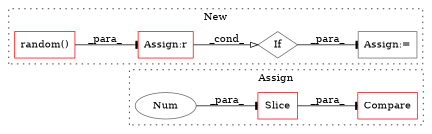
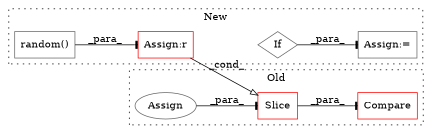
  digraph {
    rankdir=LR
    node [color=gray40 l=3 s=4418 shape=box]
    edge [arrowhead=tee]
-   n1 [a=75 color=red l=15 label="random()"]
+   n1 [a=75 l=15 label="random()"]
    n2 [a=40 color=red l=24 label="Assign:r"]
    n3 [a=96 label=If s=4415 shape=diamond]
    n4 [a=68 label="Assign:=" s=4758]
    n5 [a=80 color=red l=2 label=Slice s=2645]
-   n6 [a=76 l=1 label=Num s=2646 shape=ellipse]
+   n6 [a=76 l=1 label=Assign s=2646 shape=ellipse]
    n7 [a=63 color=red l="13,0" label=Compare s="2635,0"]
    subgraph cluster_1 {
      label=New
      style=dotted
      n1
      n2
      n3
      n4
    }
    subgraph cluster_2 {
-     label=Assign
+     label=Old
      style=dotted
      n5
      n6
      n7
    }
    n1 -> n2 [label=_para_]
-   n2 -> n3 [arrowhead=onormal label=_cond_]
+   n2 -> n5 [arrowhead=onormal label=_cond_]
    n3 -> n4 [label=_para_]
    n5 -> n7 [label=_para_]
    n6 -> n5 [label=_para_]
  }
